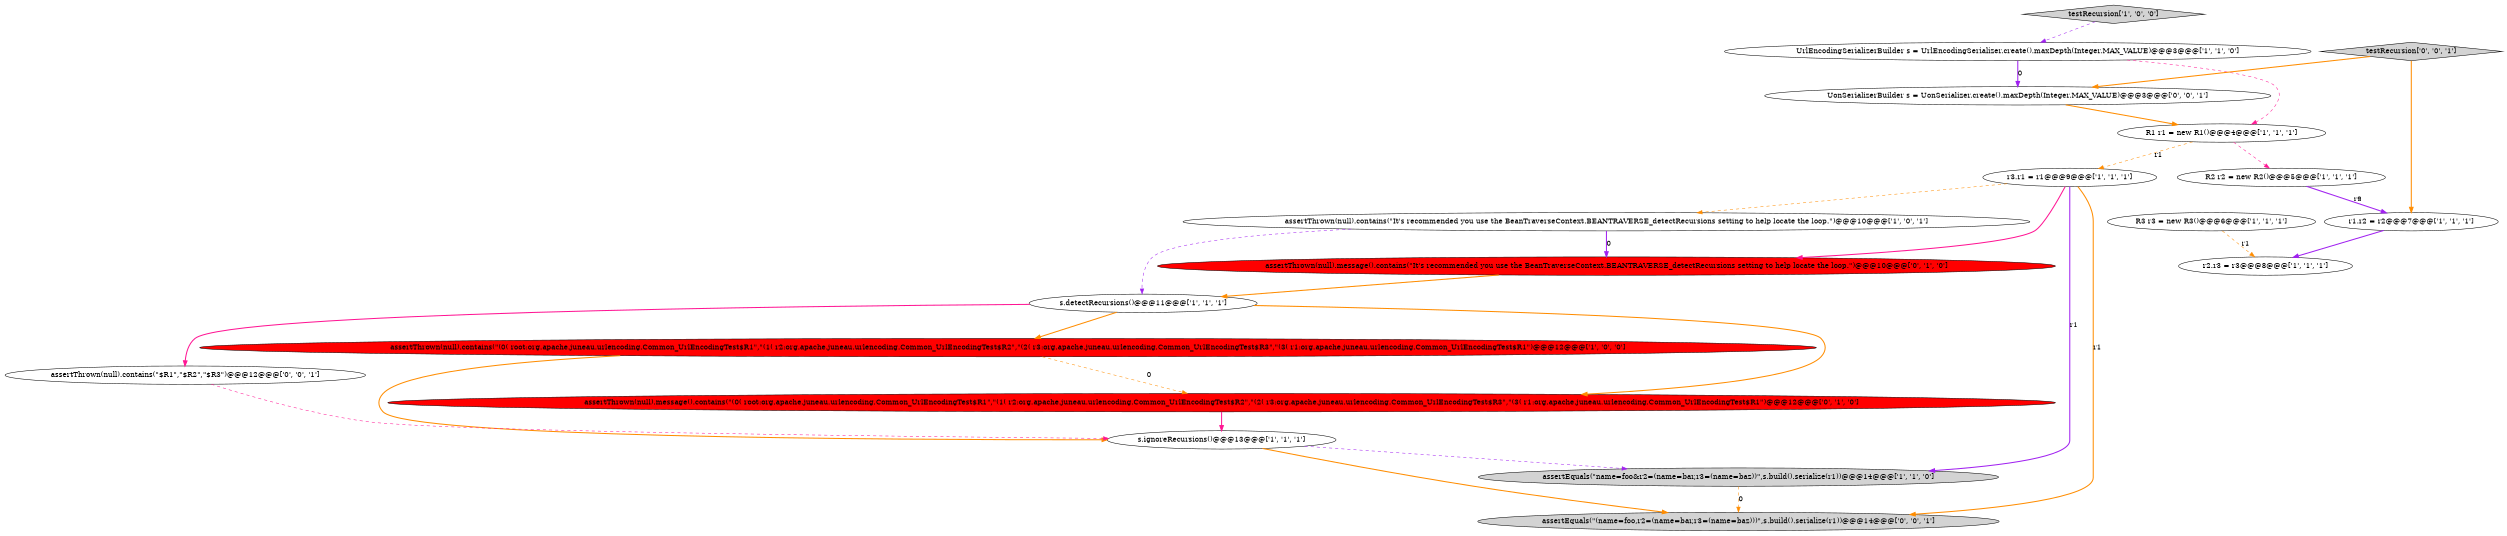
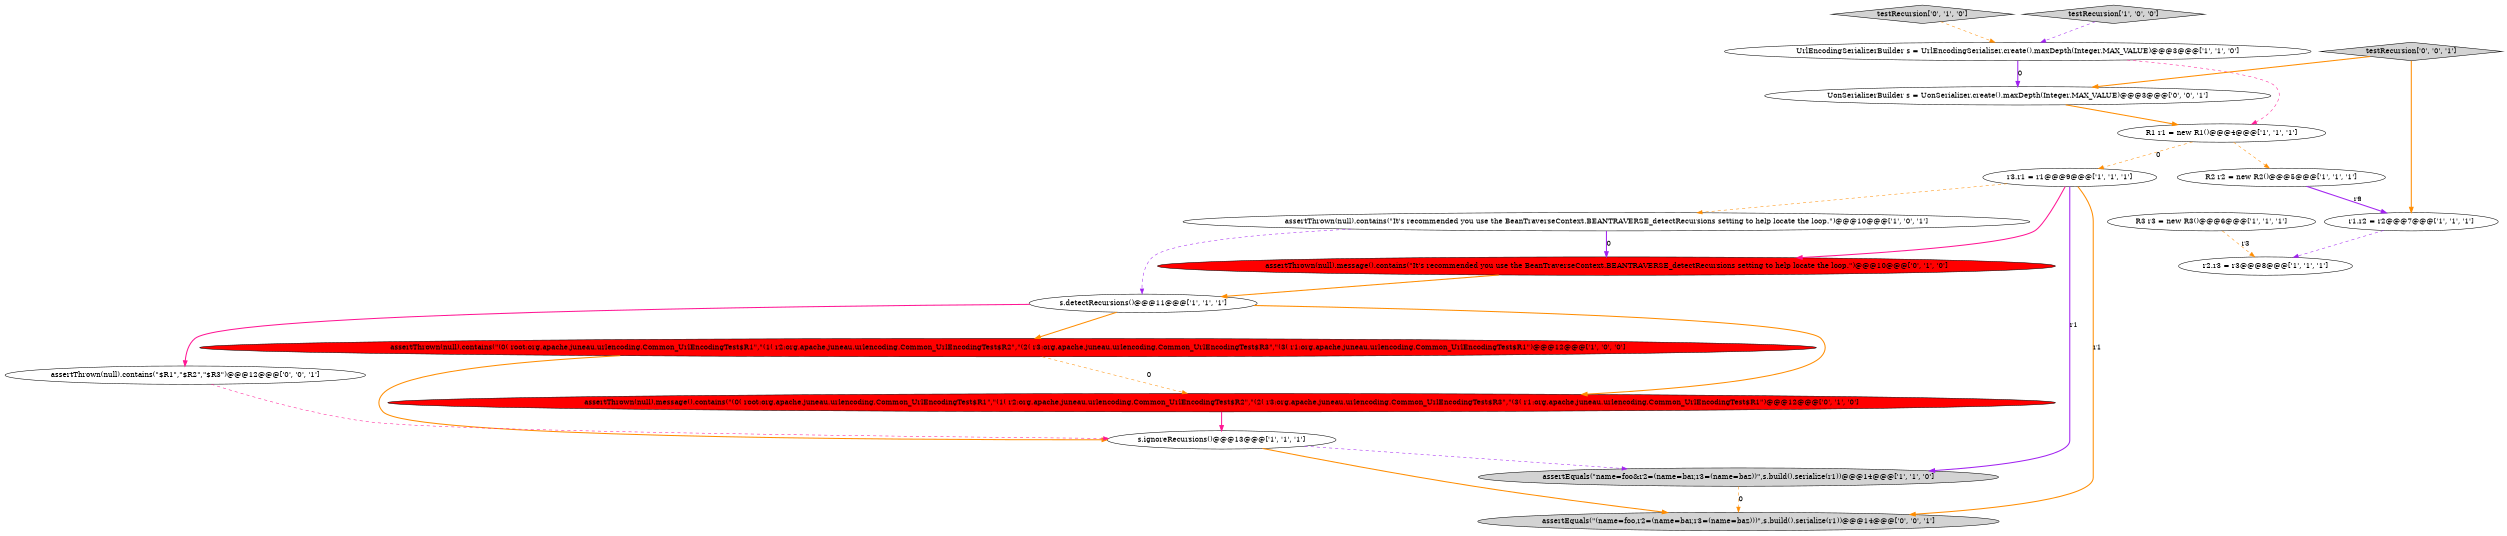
  digraph {
    node [fillcolor=white shape=ellipse style=filled]
    edge [color=darkorange style=bold]
    n1 [fillcolor=red label="assertThrown(null).message().contains(\"It's recommended you use the BeanTraverseContext.BEANTRAVERSE_detectRecursions setting to help locate the loop.\")@@@10@@@['0', '1', '0']"]
    n2 [label="s.detectRecursions()@@@11@@@['1', '1', '1']"]
    n3 [fillcolor=red label="assertThrown(null).contains(\"(0( root:org.apache.juneau.urlencoding.Common_UrlEncodingTest$R1\",\"(1( r2:org.apache.juneau.urlencoding.Common_UrlEncodingTest$R2\",\"(2( r3:org.apache.juneau.urlencoding.Common_UrlEncodingTest$R3\",\"(3( r1:org.apache.juneau.urlencoding.Common_UrlEncodingTest$R1\")@@@12@@@['1', '0', '0']"]
    n4 [label="assertThrown(null).contains(\"$R1\",\"$R2\",\"$R3\")@@@12@@@['0', '0', '1']"]
    n5 [fillcolor=red label="assertThrown(null).message().contains(\"(0( root:org.apache.juneau.urlencoding.Common_UrlEncodingTest$R1\",\"(1( r2:org.apache.juneau.urlencoding.Common_UrlEncodingTest$R2\",\"(2( r3:org.apache.juneau.urlencoding.Common_UrlEncodingTest$R3\",\"(3( r1:org.apache.juneau.urlencoding.Common_UrlEncodingTest$R1\")@@@12@@@['0', '1', '0']"]
    n6 [label="assertThrown(null).contains(\"It's recommended you use the BeanTraverseContext.BEANTRAVERSE_detectRecursions setting to help locate the loop.\")@@@10@@@['1', '0', '1']"]
    n7 [label="UrlEncodingSerializerBuilder s = UrlEncodingSerializer.create().maxDepth(Integer.MAX_VALUE)@@@3@@@['1', '1', '0']"]
    n8 [label="R1 r1 = new R1()@@@4@@@['1', '1', '1']"]
    n9 [label="UonSerializerBuilder s = UonSerializer.create().maxDepth(Integer.MAX_VALUE)@@@3@@@['0', '0', '1']"]
    n10 [label="R2 r2 = new R2()@@@5@@@['1', '1', '1']"]
    n11 [label="r3.r1 = r1@@@9@@@['1', '1', '1']"]
+   n12 [fillcolor=lightgray label="testRecursion['0', '1', '0']" shape=diamond]
    n13 [label="r1.r2 = r2@@@7@@@['1', '1', '1']"]
    n14 [label="r2.r3 = r3@@@8@@@['1', '1', '1']"]
    n15 [fillcolor=lightgray label="assertEquals(\"name=foo&r2=(name=bar,r3=(name=baz))\",s.build().serialize(r1))@@@14@@@['1', '1', '0']"]
    n16 [fillcolor=lightgray label="assertEquals(\"(name=foo,r2=(name=bar,r3=(name=baz)))\",s.build().serialize(r1))@@@14@@@['0', '0', '1']"]
    n17 [label="R3 r3 = new R3()@@@6@@@['1', '1', '1']"]
    n18 [label="s.ignoreRecursions()@@@13@@@['1', '1', '1']"]
    n19 [fillcolor=lightgray label="testRecursion['0', '0', '1']" shape=diamond]
    n20 [fillcolor=lightgray label="testRecursion['1', '0', '0']" shape=diamond]
    n1 -> n2
    n2 -> n3
    n2 -> n4 [color=deeppink]
    n2 -> n5
    n3 -> n5 [label=0 style=dashed]
    n3 -> n18
    n4 -> n18 [color=deeppink style=dashed]
    n5 -> n18 [color=deeppink]
    n6 -> n1 [color=purple label=0]
    n6 -> n2 [color=purple style=dashed]
    n7 -> n8 [color=deeppink style=dashed]
    n7 -> n9 [color=purple label=0]
-   n8 -> n10 [color=deeppink style=dashed]
-   n8 -> n11 [label=r1 style=dashed]
+   n8 -> n10 [style=dashed]
+   n8 -> n11 [label=0 style=dashed]
    n9 -> n8
    n10 -> n13 [color=purple label=r9]
    n11 -> n1 [color=deeppink]
    n11 -> n6 [style=dashed]
    n11 -> n15 [color=purple label=r1]
    n11 -> n16 [label=r1]
-   n13 -> n14 [color=purple]
+   n12 -> n7 [style=dashed]
+   n13 -> n14 [color=purple style=dashed]
    n15 -> n16 [label=0 style=dashed]
-   n17 -> n14 [label=r1 style=dashed]
+   n17 -> n14 [label=r3 style=dashed]
    n18 -> n15 [color=purple style=dashed]
    n18 -> n16
    n19 -> n9
    n19 -> n13
    n20 -> n7 [color=purple style=dashed]
  }
